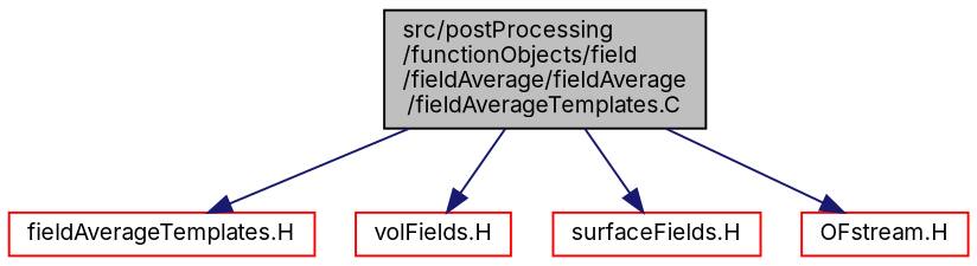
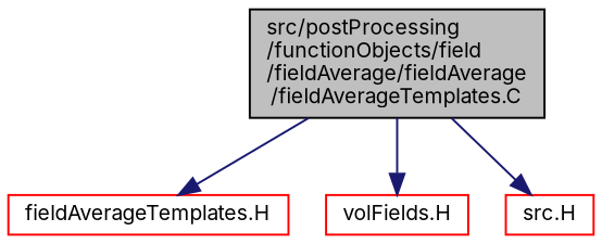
  digraph {
    fontname=Inter
    node [color=red fontname=Inter fontsize=10 shape=record]
    edge [color=midnightblue fontname=Inter fontsize=10 labelfontname=FreeSans labelfontsize=10 style=solid]
    n1 [color=black fillcolor=grey75 fontcolor=black height=0.2 label="src/postProcessing\l/functionObjects/field\l/fieldAverage/fieldAverage\l/fieldAverageTemplates.C" style=filled width=0.4]
    n2 [height=0.2 label="fieldAverageTemplates.H" width=0.4]
    n3 [height=0.2 label="volFields.H" width=0.4]
-   n4 [height=0.2 label="surfaceFields.H" width=0.4]
-   n5 [height=0.2 label="OFstream.H" width=0.4]
+   n4 [height=0.2 label="src.H" width=0.4]
    n1 -> n2
    n1 -> n3
    n1 -> n4
-   n1 -> n5
  }
